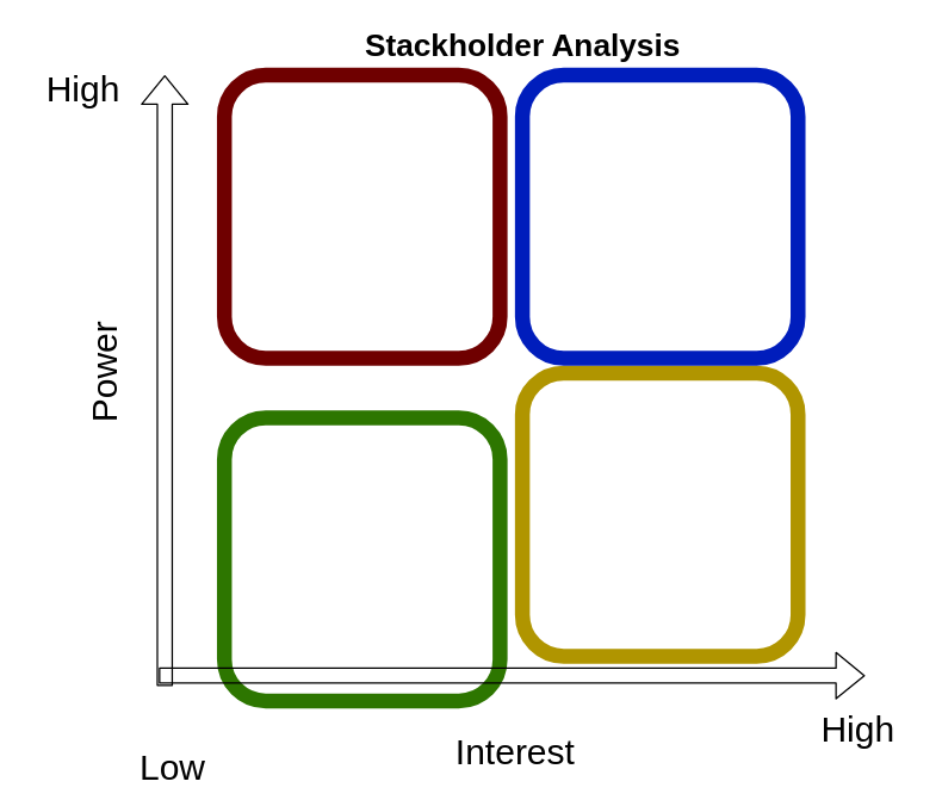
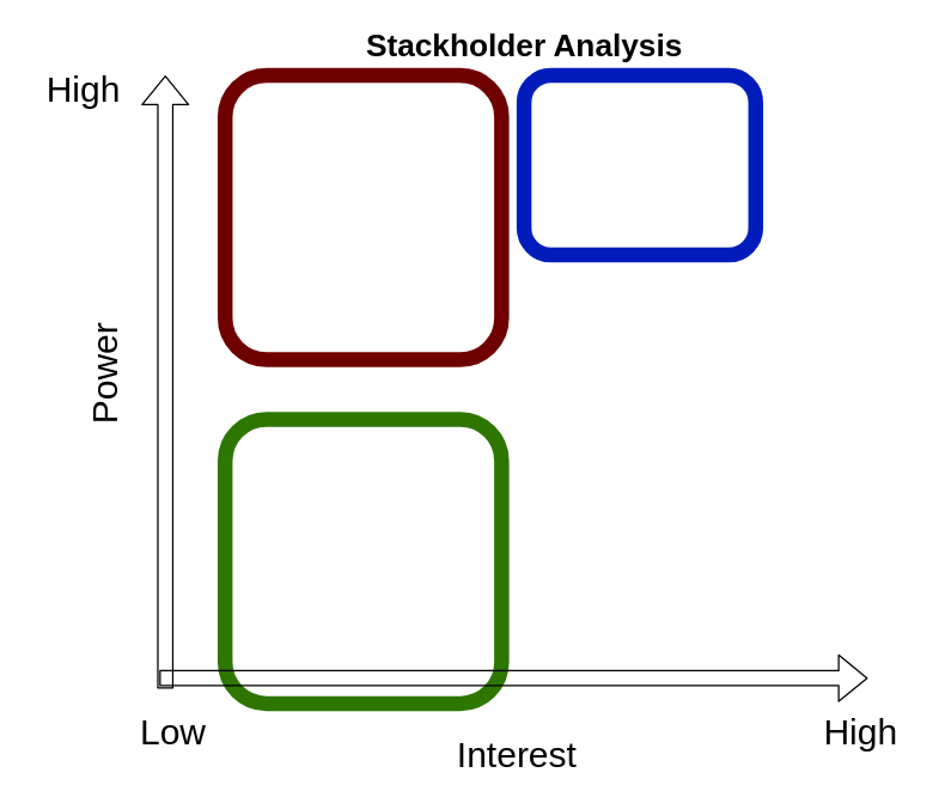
  <mxCell id="0" />
  <mxCell id="1" parent="0" />
- <mxCell id="2" value="&lt;font style=&quot;font-size: 17px&quot; color=&quot;#ffffff&quot;&gt;Keep informed&lt;/font&gt;" style="rounded=1;whiteSpace=wrap;html=1;strokeColor=#B09500;fontColor=#000000;fillColor=none;strokeWidth=10;" vertex="1" parent="1"><mxGeometry x="350" y="250" width="185" height="190" as="geometry" /></mxCell>
  <mxCell id="3" value="&lt;span style=&quot;font-size: 17px&quot;&gt;Monitor&lt;/span&gt;" style="rounded=1;whiteSpace=wrap;html=1;strokeColor=#2D7600;fontColor=#ffffff;fillColor=none;strokeWidth=10;" vertex="1" parent="1"><mxGeometry x="150" y="280" width="185" height="190" as="geometry" /></mxCell>
- <mxCell id="4" value="&lt;span style=&quot;font-size: 17px&quot;&gt;Manage Closely&lt;/span&gt;" style="rounded=1;whiteSpace=wrap;html=1;strokeColor=#001DBC;fontColor=#ffffff;fillColor=none;strokeWidth=10;" vertex="1" parent="1"><mxGeometry x="350" y="50" width="185" height="190" as="geometry" /></mxCell>
+ <mxCell id="4" value="&lt;span style=&quot;font-size: 17px&quot;&gt;Manage Closely&lt;/span&gt;" style="rounded=1;whiteSpace=wrap;html=1;strokeColor=#001DBC;fontColor=#ffffff;fillColor=none;strokeWidth=10;" vertex="1" parent="1"><mxGeometry x="350" y="50" width="155" height="120" as="geometry" /></mxCell>
  <mxCell id="5" value="&lt;font style=&quot;font-size: 17px&quot;&gt;Keep Satisfied&lt;/font&gt;" style="rounded=1;whiteSpace=wrap;html=1;strokeColor=#6F0000;fontColor=#ffffff;fillColor=none;strokeWidth=10;" vertex="1" parent="1"><mxGeometry x="150" y="50" width="185" height="190" as="geometry" /></mxCell>
  <mxCell id="6" value="" style="shape=flexArrow;endArrow=classic;html=1;" edge="1" parent="1"><mxGeometry width="50" height="50" relative="1" as="geometry"><mxPoint x="110" y="460" as="sourcePoint" /><mxPoint x="110" y="50" as="targetPoint" /></mxGeometry></mxCell>
  <mxCell id="7" value="" style="shape=flexArrow;endArrow=classic;html=1;" edge="1" parent="1"><mxGeometry width="50" height="50" relative="1" as="geometry"><mxPoint x="106" y="453" as="sourcePoint" /><mxPoint x="580" y="453" as="targetPoint" /></mxGeometry></mxCell>
  <mxCell id="8" value="&lt;font style=&quot;font-size: 24px&quot;&gt;High&lt;/font&gt;" style="text;html=1;align=center;verticalAlign=middle;resizable=0;points=[];autosize=1;strokeColor=none;" vertex="1" parent="1"><mxGeometry x="20" y="50" width="70" height="20" as="geometry" /></mxCell>
  <mxCell id="9" value="&lt;font style=&quot;font-size: 24px&quot;&gt;High&lt;/font&gt;" style="text;html=1;align=center;verticalAlign=middle;resizable=0;points=[];autosize=1;strokeColor=none;" vertex="1" parent="1"><mxGeometry x="540" y="480" width="70" height="20" as="geometry" /></mxCell>
- <mxCell id="10" value="&lt;font style=&quot;font-size: 24px&quot;&gt;Low&lt;/font&gt;" style="text;html=1;align=center;verticalAlign=middle;resizable=0;points=[];autosize=1;strokeColor=none;" vertex="1" parent="1"><mxGeometry x="85" y="505" width="60" height="20" as="geometry" /></mxCell>
+ <mxCell id="10" value="&lt;font style=&quot;font-size: 24px&quot;&gt;Low&lt;/font&gt;" style="text;html=1;align=center;verticalAlign=middle;resizable=0;points=[];autosize=1;strokeColor=none;" vertex="1" parent="1"><mxGeometry x="85" y="480" width="60" height="20" as="geometry" /></mxCell>
  <mxCell id="11" value="&lt;font style=&quot;font-size: 24px&quot;&gt;Interest&lt;/font&gt;" style="text;html=1;align=center;verticalAlign=middle;resizable=0;points=[];autosize=1;strokeColor=none;" vertex="1" parent="1"><mxGeometry x="295" y="495" width="100" height="20" as="geometry" /></mxCell>
  <mxCell id="12" value="&lt;font style=&quot;font-size: 24px&quot;&gt;Power&lt;/font&gt;" style="text;html=1;align=center;verticalAlign=middle;resizable=0;points=[];autosize=1;strokeColor=none;rotation=-90;" vertex="1" parent="1"><mxGeometry x="30" y="240" width="80" height="20" as="geometry" /></mxCell>
  <mxCell id="13" value="&lt;font style=&quot;font-size: 21px&quot;&gt;&lt;b&gt;Stackholder Analysis&lt;/b&gt;&lt;/font&gt;" style="text;html=1;align=center;verticalAlign=middle;resizable=0;points=[];autosize=1;strokeColor=none;" vertex="1" parent="1"><mxGeometry x="235" y="20" width="230" height="20" as="geometry" /></mxCell>
